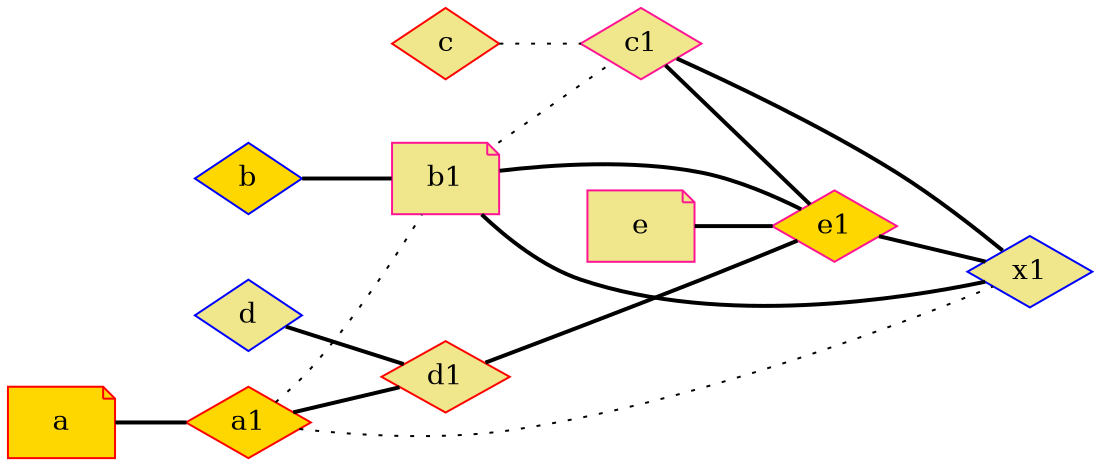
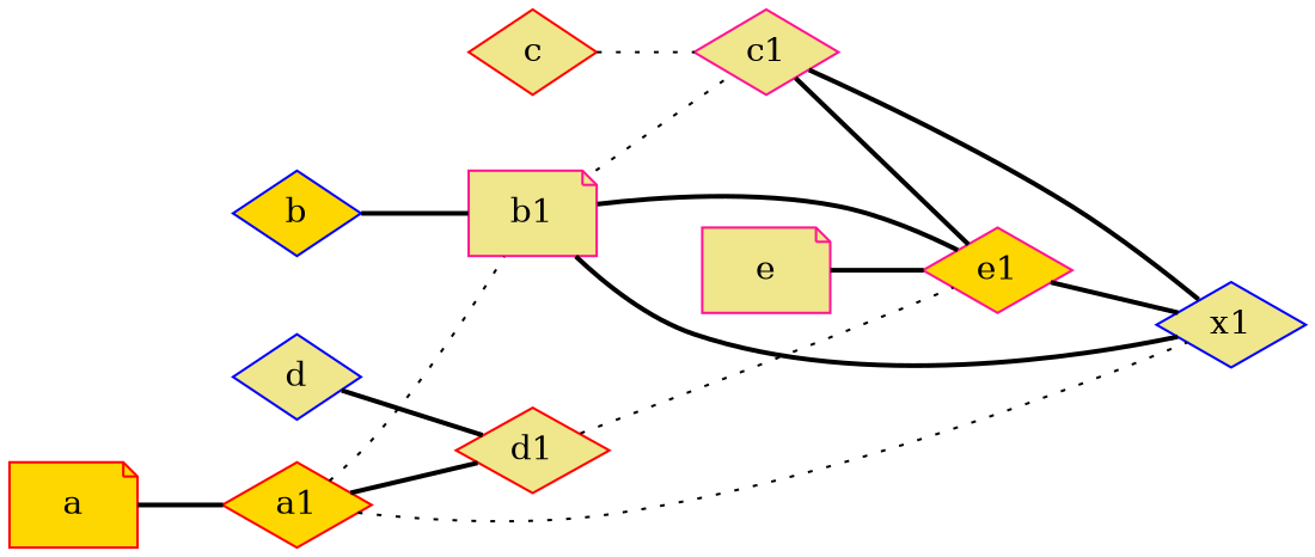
  graph {
    rankdir=LR
    node [color=deeppink fillcolor=khaki labelfontsize=50 shape=diamond style=filled]
    edge [style=bold]
    e1 [fillcolor=gold]
    c1
    x1 [color=blue]
    a [color=red fillcolor=gold shape=note]
    a1 [color=red fillcolor=gold]
    d1 [color=red]
    b1 [shape=note]
    c [color=red]
    b [color=blue fillcolor=gold]
    e [shape=note]
    d [color=blue]
    e1 -- x1
    c1 -- e1
    c1 -- x1
    a -- a1
    a1 -- x1 [style=dotted]
    a1 -- d1
    a1 -- b1 [style=dotted]
-   d1 -- e1
+   d1 -- e1 [style=dotted]
    b1 -- e1
    b1 -- c1 [style=dotted]
    b1 -- x1
    c -- c1 [style=dotted]
    b -- b1
    e -- e1
    d -- d1
  }
